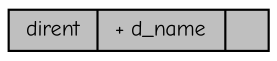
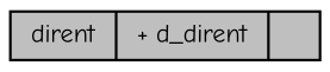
  digraph {
    rankdir=LR
    fontname="Comic Neue"
-   n1 [color=black fillcolor=grey75 fontcolor=black fontname="Comic Neue" fontsize=10 height=0.2 label="{dirent\n|+ d_name\l|}" shape=record style=filled width=0.4]
+   n1 [color=black fillcolor=grey75 fontcolor=black fontname="Comic Neue" fontsize=10 height=0.2 label="{dirent\n|+ d_dirent\l|}" shape=record style=filled width=0.4]
  }
